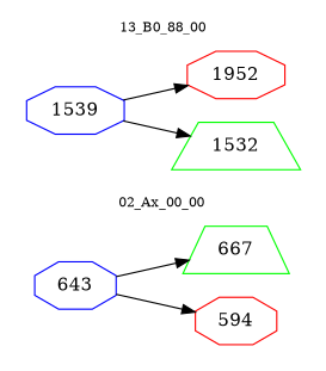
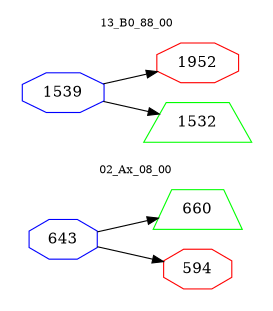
  digraph {
    rankdir=LR
    node [color=blue shape=octagon]
    edge [color=black]
    n1 [label=643]
    n2 [color=red label=594]
-   n3 [color=green label=667 shape=trapezium]
+   n3 [color=green label=660 shape=trapezium]
    n4 [label=1539]
    n5 [color=green label=1532 shape=trapezium]
    n6 [color=red label=1952]
    subgraph cluster_1 {
      color=white
      fontsize=10
-     label="02_Ax_00_00"
+     label="02_Ax_08_00"
      n1
      n2
      n3
    }
    subgraph cluster_2 {
      color=white
      fontsize=10
      label="13_B0_88_00"
      n4
      n5
      n6
    }
    n1 -> n2
    n1 -> n3
    n4 -> n5
    n4 -> n6
  }
